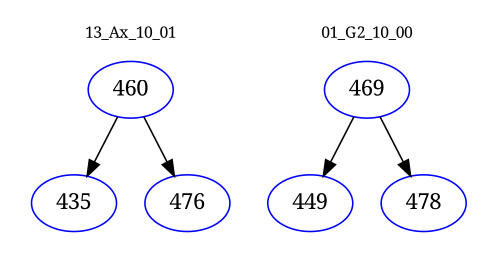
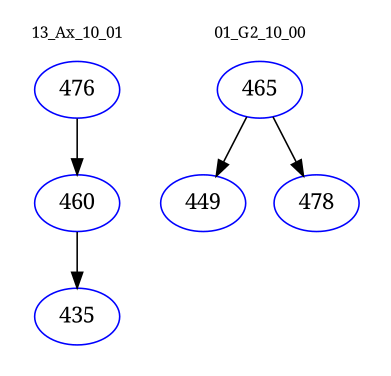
  digraph {
    fontname="Noto Serif"
    node [color=blue fontname="Noto Serif"]
    edge [color=black fontname="Noto Serif"]
    n1 [label=460]
    n2 [label=435]
    n3 [label=476]
-   n4 [label=469]
+   n4 [label=465]
    n5 [label=449]
    n6 [label=478]
    subgraph cluster_1 {
      color=white
      fontsize=10
      label="13_Ax_10_01"
      n1
      n2
      n3
    }
    subgraph cluster_2 {
      color=white
      fontsize=10
      label="01_G2_10_00"
      n4
      n5
      n6
    }
    n1 -> n2
-   n1 -> n3
+   n3 -> n1
    n4 -> n5
    n4 -> n6
  }
